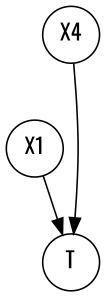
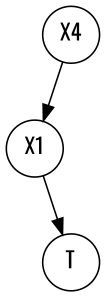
  digraph {
    fontname=Oswald
    node [fixedsize=true fontname=Oswald shape=circle]
    edge [fontname=Oswald]
    X1
    T
    n3 [label=X4]
    X1 -> T
-   n3 -> T
+   n3 -> X1
  }
